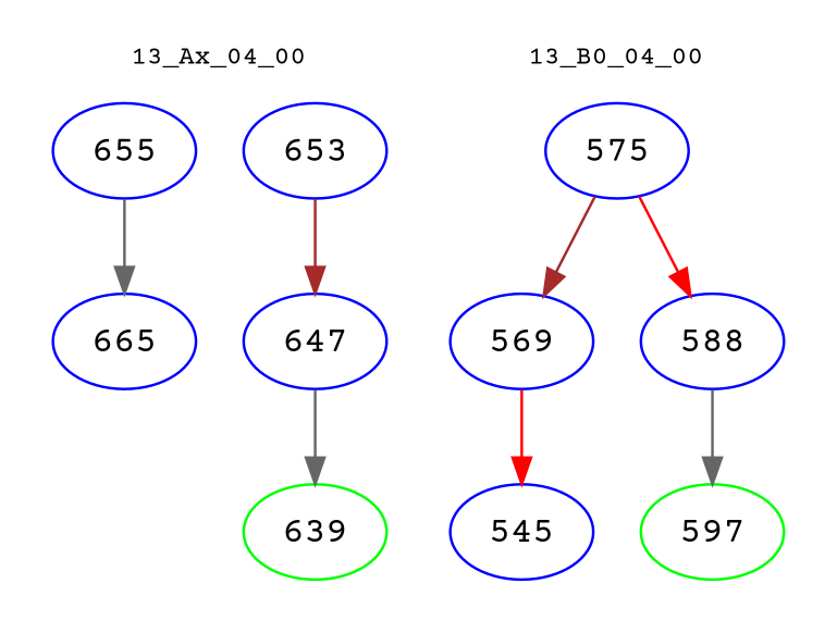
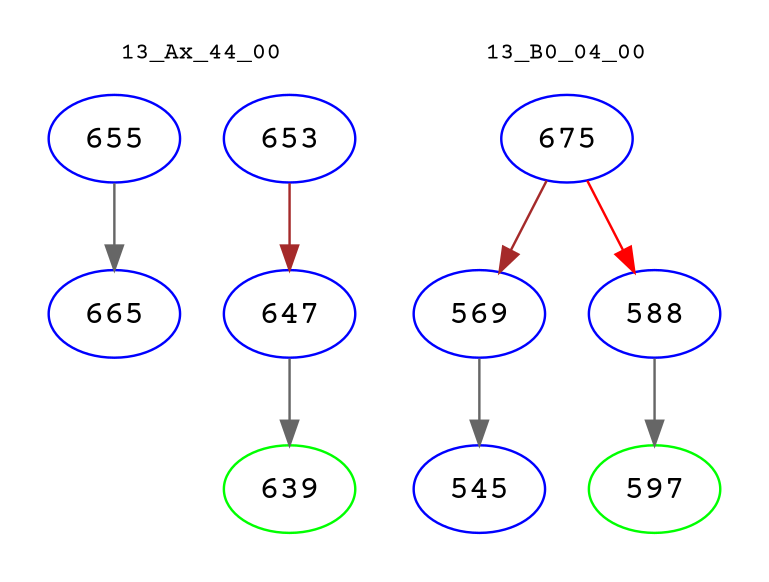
  digraph {
    fontname="Courier Prime"
    node [color=blue fontname="Courier Prime"]
    edge [color=gray40 fontname="Courier Prime"]
    n1 [label=653]
    n2 [label=647]
    n3 [label=655]
    n4 [color=green label=639]
    n5 [label=665]
-   n6 [label=575]
+   n6 [label=675]
    n7 [label=569]
    n8 [label=588]
    n9 [label=545]
    n10 [color=green label=597]
    subgraph cluster_1 {
      color=white
      fontsize=10
-     label="13_Ax_04_00"
+     label="13_Ax_44_00"
      n1
      n2
      n3
      n4
      n5
    }
    subgraph cluster_2 {
      color=white
      fontsize=10
      label="13_B0_04_00"
      n6
      n7
      n8
      n9
      n10
    }
    n1 -> n2 [color=brown]
    n2 -> n4
    n3 -> n5
    n6 -> n7 [color=brown]
    n6 -> n8 [color=red]
-   n7 -> n9 [color=red]
+   n7 -> n9
    n8 -> n10
  }
